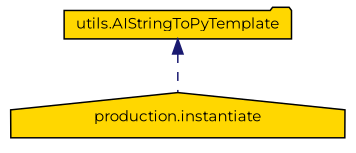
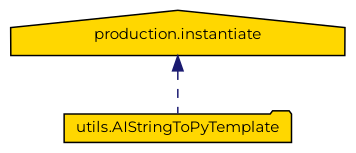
  digraph {
    rankdir=TB
    fontname=Montserrat
    node [color=black fillcolor=gold fontname=Montserrat fontsize=10 style=filled]
    n1 [fontcolor=black height=0.2 label="utils.AIStringToPyTemplate" shape=folder width=0.4]
    n2 [height=0.2 label="production.instantiate" shape=house width=0.4]
-   n1 -> n2 [color=midnightblue dir=back fontname=Montserrat fontsize=10 labelfontname=Helvetica labelfontsize=10 style=dashed]
+   n2 -> n1 [color=midnightblue dir=back fontname=Montserrat fontsize=10 labelfontname=Helvetica labelfontsize=10 style=dashed]
  }
